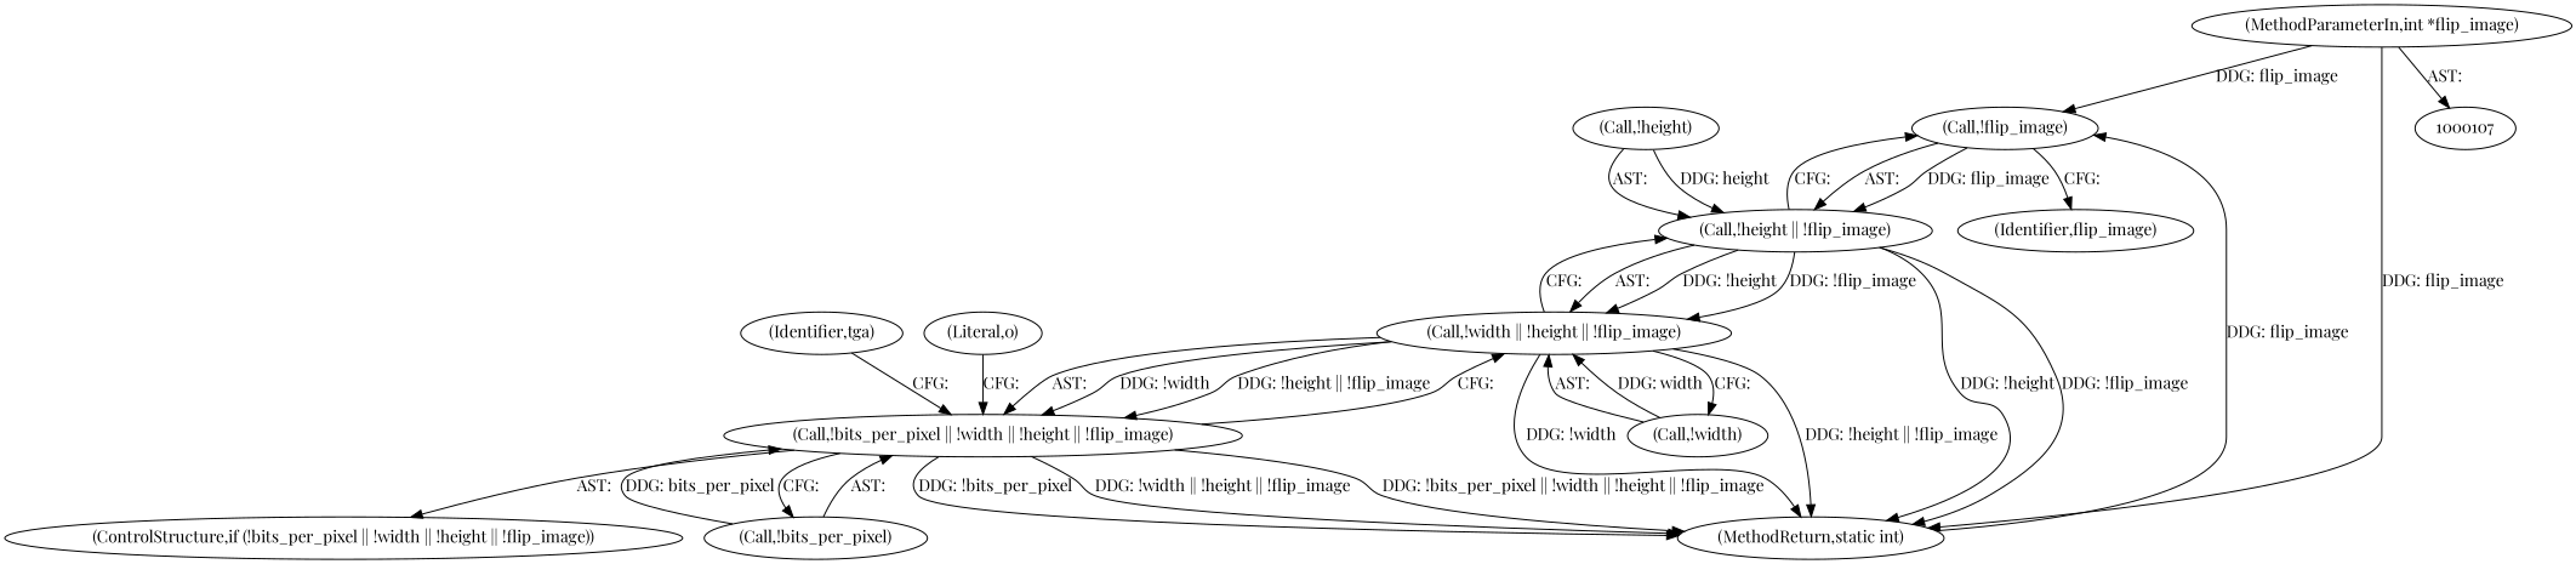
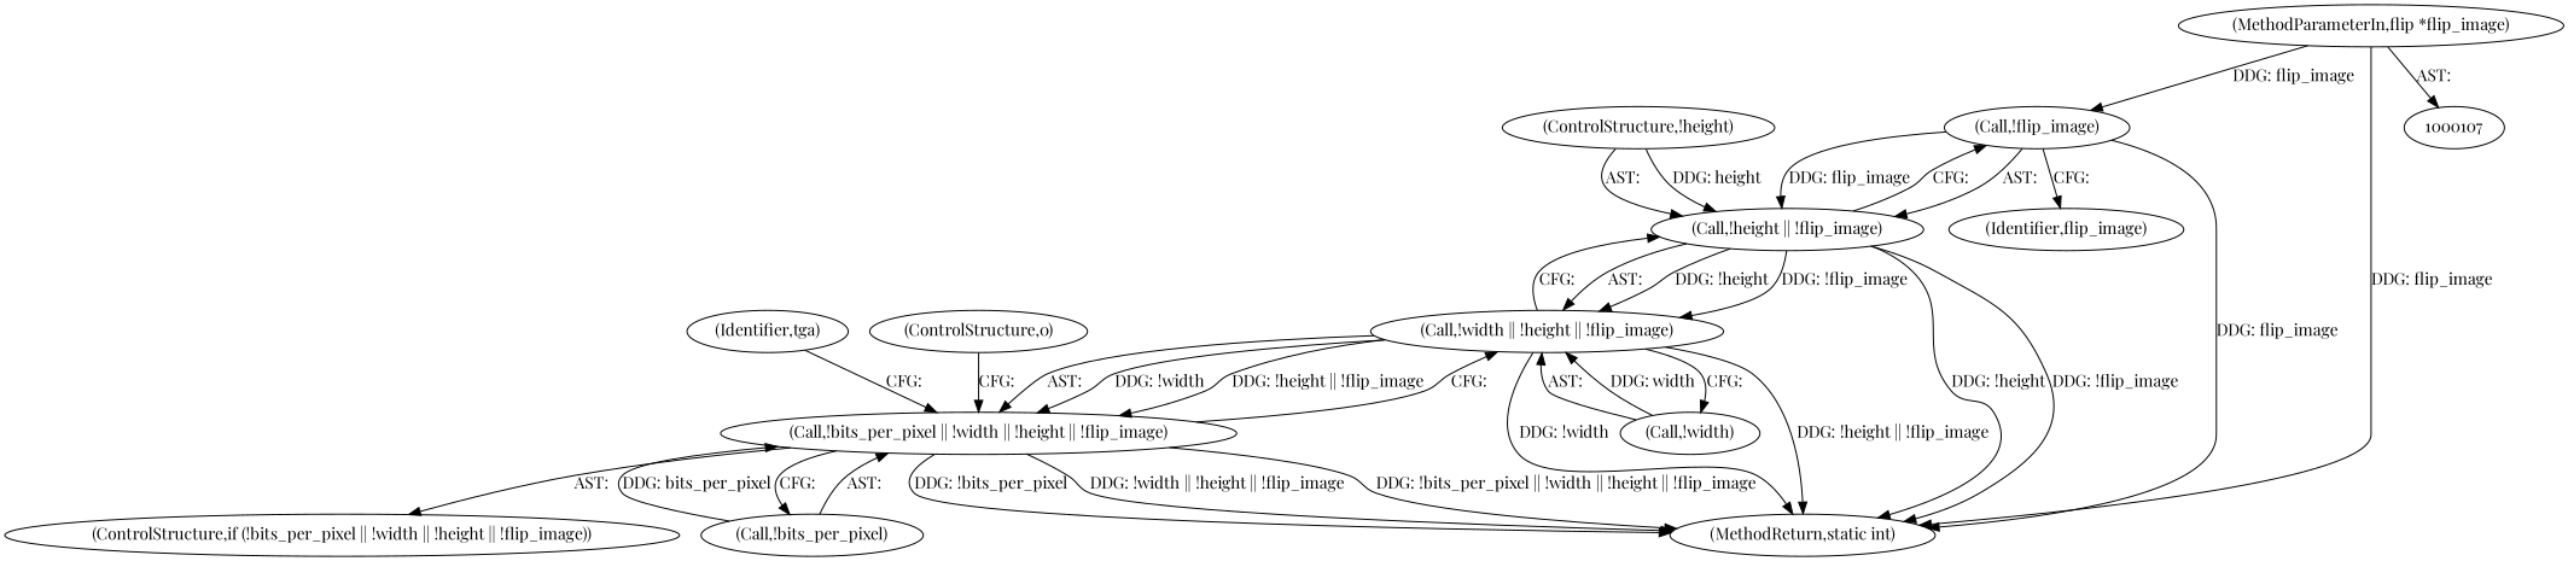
  digraph {
    fontname="Playfair Display"
    node [fontname="Playfair Display"]
    edge [fontname="Playfair Display"]
    n1 [label="(Call,!flip_image)"]
    n2 [label="(Call,!height || !flip_image)"]
    n3 [label="(MethodReturn,static int)"]
    n4 [label="(Identifier,flip_image)"]
    n5 [label="(Call,!width || !height || !flip_image)"]
-   n6 [label="(MethodParameterIn,int *flip_image)"]
+   n6 [label="(MethodParameterIn,flip *flip_image)"]
    1000107
    n8 [label="(Call,!bits_per_pixel || !width || !height || !flip_image)"]
    n9 [label="(Call,!width)"]
-   n10 [label="(Call,!height)"]
+   n10 [label="(ControlStructure,!height)"]
    n11 [label="(ControlStructure,if (!bits_per_pixel || !width || !height || !flip_image))"]
    n12 [label="(Call,!bits_per_pixel)"]
    n13 [label="(Identifier,tga)"]
-   n14 [label="(Literal,0)"]
+   n14 [label="(ControlStructure,0)"]
    n1 -> n2 [label="AST: "]
    n1 -> n2 [label="DDG: flip_image"]
-   n3 -> n1 [label="DDG: flip_image"]
+   n1 -> n3 [label="DDG: flip_image"]
    n1 -> n4 [label="CFG: "]
    n2 -> n1 [label="CFG: "]
    n2 -> n3 [label="DDG: !height"]
    n2 -> n3 [label="DDG: !flip_image"]
    n2 -> n5 [label="AST: "]
    n2 -> n5 [label="DDG: !height"]
    n2 -> n5 [label="DDG: !flip_image"]
    n5 -> n2 [label="CFG: "]
    n5 -> n3 [label="DDG: !width"]
    n5 -> n3 [label="DDG: !height || !flip_image"]
    n5 -> n8 [label="AST: "]
    n5 -> n8 [label="DDG: !width"]
    n5 -> n8 [label="DDG: !height || !flip_image"]
    n5 -> n9 [label="CFG: "]
    n6 -> n1 [label="DDG: flip_image"]
    n6 -> n3 [label="DDG: flip_image"]
    n6 -> 1000107 [label="AST: "]
    n8 -> n3 [label="DDG: !bits_per_pixel || !width || !height || !flip_image"]
    n8 -> n3 [label="DDG: !bits_per_pixel"]
    n8 -> n3 [label="DDG: !width || !height || !flip_image"]
    n8 -> n5 [label="CFG: "]
    n8 -> n11 [label="AST: "]
    n8 -> n12 [label="CFG: "]
    n9 -> n5 [label="AST: "]
    n9 -> n5 [label="DDG: width"]
    n10 -> n2 [label="AST: "]
    n10 -> n2 [label="DDG: height"]
    n12 -> n8 [label="AST: "]
    n12 -> n8 [label="DDG: bits_per_pixel"]
    n13 -> n8 [label="CFG: "]
    n14 -> n8 [label="CFG: "]
  }
